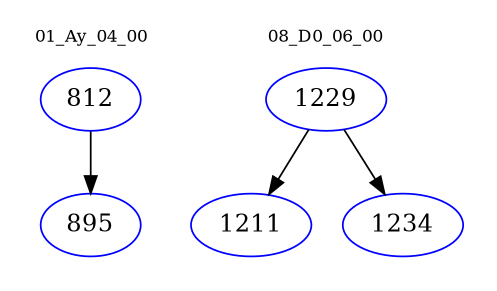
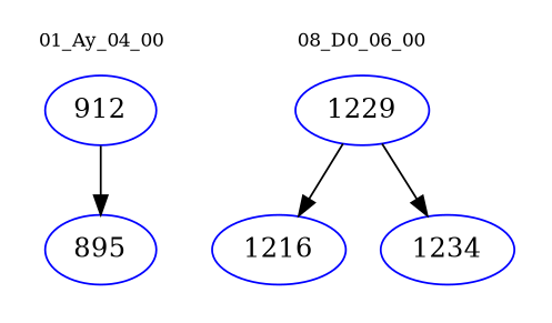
  digraph {
    node [color=blue]
    edge [color=black]
-   n1 [label=812]
+   n1 [label=912]
    n2 [label=895]
    n3 [label=1229]
-   n4 [label=1211]
+   n4 [label=1216]
    n5 [label=1234]
    subgraph cluster_1 {
      color=white
      fontsize=10
      label="01_Ay_04_00"
      n1
      n2
    }
    subgraph cluster_2 {
      color=white
      fontsize=10
      label="08_D0_06_00"
      n3
      n4
      n5
    }
    n1 -> n2
    n3 -> n4
    n3 -> n5
  }
